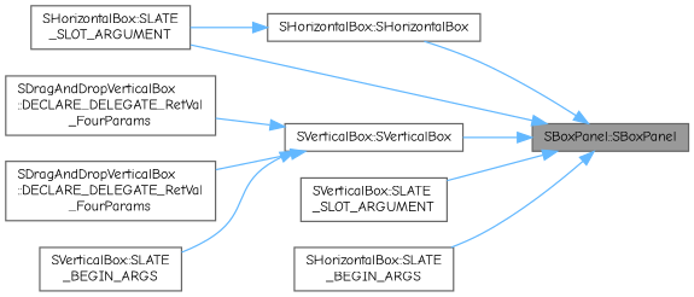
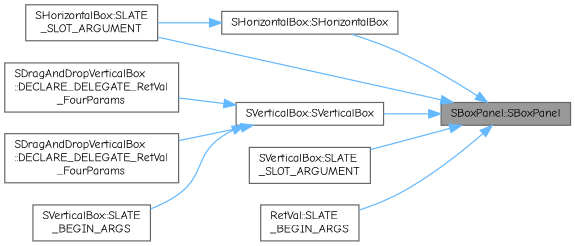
  digraph {
    fontname="Comic Neue"
    rankdir=RL
    node [color=grey40 fillcolor=white fontname="Comic Neue" fontsize=10 shape=box style=filled]
    edge [color=steelblue1 dir=back fontname="Comic Neue" fontsize=10 labelfontname=Helvetica labelfontsize=10 style=solid]
    n1 [color=gray40 fillcolor=grey60 fontcolor=black height=0.2 label="SBoxPanel::SBoxPanel" width=0.4]
    n2 [height=0.2 label="SHorizontalBox::SHorizontalBox" width=0.4]
    n3 [height=0.2 label="SHorizontalBox::SLATE\l_SLOT_ARGUMENT" width=0.4]
    n4 [height=0.2 label="SVerticalBox::SVerticalBox" width=0.4]
    n5 [height=0.2 label="SVerticalBox::SLATE\l_SLOT_ARGUMENT" width=0.4]
-   n6 [height=0.2 label="SHorizontalBox::SLATE\l_BEGIN_ARGS" width=0.4]
+   n6 [height=0.2 label="RetVal::SLATE\l_BEGIN_ARGS" width=0.4]
    n7 [height=0.2 label="SDragAndDropVerticalBox\l::DECLARE_DELEGATE_RetVal\l_FourParams" width=0.4]
    n8 [height=0.2 label="SDragAndDropVerticalBox\l::DECLARE_DELEGATE_RetVal\l_FourParams" width=0.4]
    n9 [height=0.2 label="SVerticalBox::SLATE\l_BEGIN_ARGS" width=0.4]
    n1 -> n2
    n1 -> n3
    n1 -> n4
    n1 -> n5
    n1 -> n6
    n2 -> n3
    n4 -> n7
    n4 -> n8
    n4 -> n9
  }
